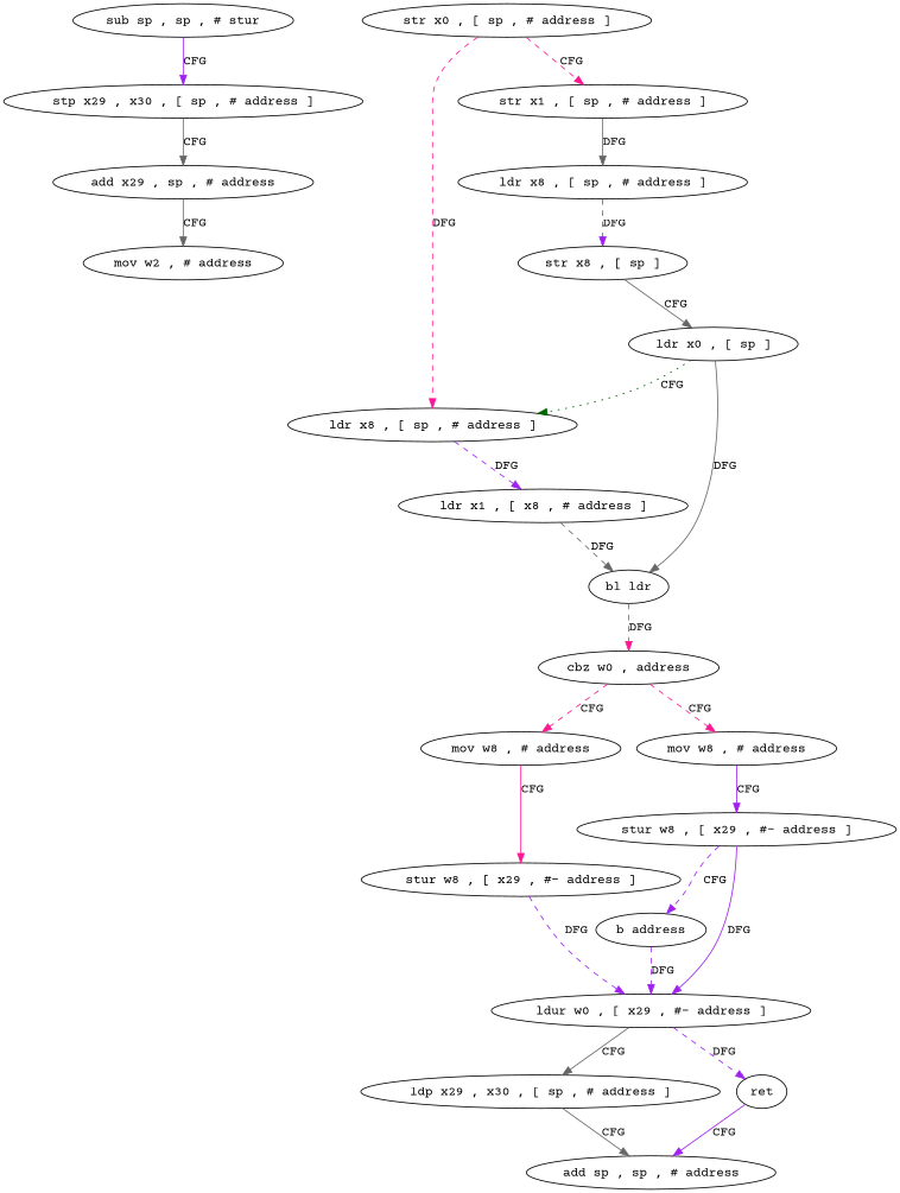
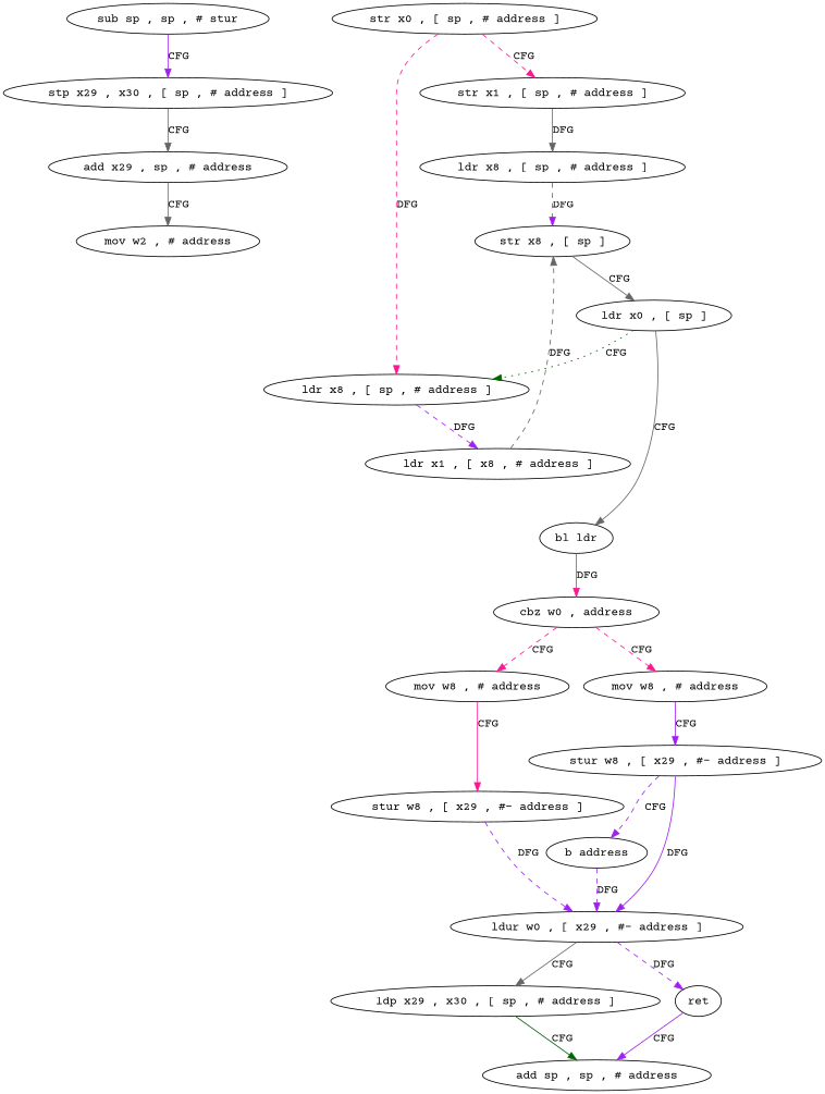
  digraph {
    fontname="Courier Prime"
    node [fontname="Courier Prime"]
    edge [color=purple fontname="Courier Prime" style=solid]
    n1 [label="sub sp , sp , # stur"]
    n2 [label="stp x29 , x30 , [ sp , # address ]"]
    n3 [label="add x29 , sp , # address"]
    n4 [label="mov w2 , # address"]
    n5 [label="str x0 , [ sp , # address ]"]
    n6 [label="str x1 , [ sp , # address ]"]
    n7 [label="ldr x8 , [ sp , # address ]"]
    n8 [label="ldr x8 , [ sp , # address ]"]
    n9 [label="ldr x1 , [ x8 , # address ]"]
    n10 [label="str x8 , [ sp ]"]
    n11 [label="ldr x0 , [ sp ]"]
    n12 [label="bl ldr"]
    n13 [label="cbz w0 , address"]
    n14 [label="mov w8 , # address"]
    n15 [label="mov w8 , # address"]
    n16 [label="stur w8 , [ x29 , #- address ]"]
    n17 [label="stur w8 , [ x29 , #- address ]"]
    n18 [label="ldur w0 , [ x29 , #- address ]"]
    n19 [label="b address"]
    n20 [label="ldp x29 , x30 , [ sp , # address ]"]
    n21 [label=ret]
    n22 [label="add sp , sp , # address"]
    n1 -> n2 [label=CFG]
    n2 -> n3 [color=gray40 label=CFG]
    n3 -> n4 [color=gray40 label=CFG]
    n5 -> n6 [color=deeppink label=CFG style=dashed]
    n5 -> n7 [color=deeppink label=DFG style=dashed]
    n6 -> n8 [color=gray40 label=DFG]
    n7 -> n9 [label=DFG style=dashed]
    n8 -> n10 [label=DFG style=dashed]
-   n9 -> n12 [color=gray40 label=DFG style=dashed]
+   n9 -> n10 [color=gray40 label=DFG style=dashed]
    n10 -> n11 [color=gray40 label=CFG]
    n11 -> n7 [color=darkgreen label=CFG style=dotted]
-   n11 -> n12 [color=gray40 label=DFG]
-   n12 -> n13 [color=deeppink label=DFG style=dashed]
+   n11 -> n12 [color=gray40 label=CFG]
+   n12 -> n13 [color=deeppink label=DFG]
    n13 -> n14 [color=deeppink label=CFG style=dashed]
    n13 -> n15 [color=deeppink label=CFG style=dashed]
    n14 -> n16 [color=deeppink label=CFG]
    n15 -> n17 [label=CFG]
    n16 -> n18 [label=DFG style=dashed]
    n17 -> n18 [label=DFG]
    n17 -> n19 [label=CFG style=dashed]
    n18 -> n20 [color=gray40 label=CFG]
    n18 -> n21 [label=DFG style=dashed]
    n19 -> n18 [label=DFG style=dashed]
-   n20 -> n22 [color=gray40 label=CFG]
+   n20 -> n22 [color=darkgreen label=CFG]
    n21 -> n22 [label=CFG]
  }
